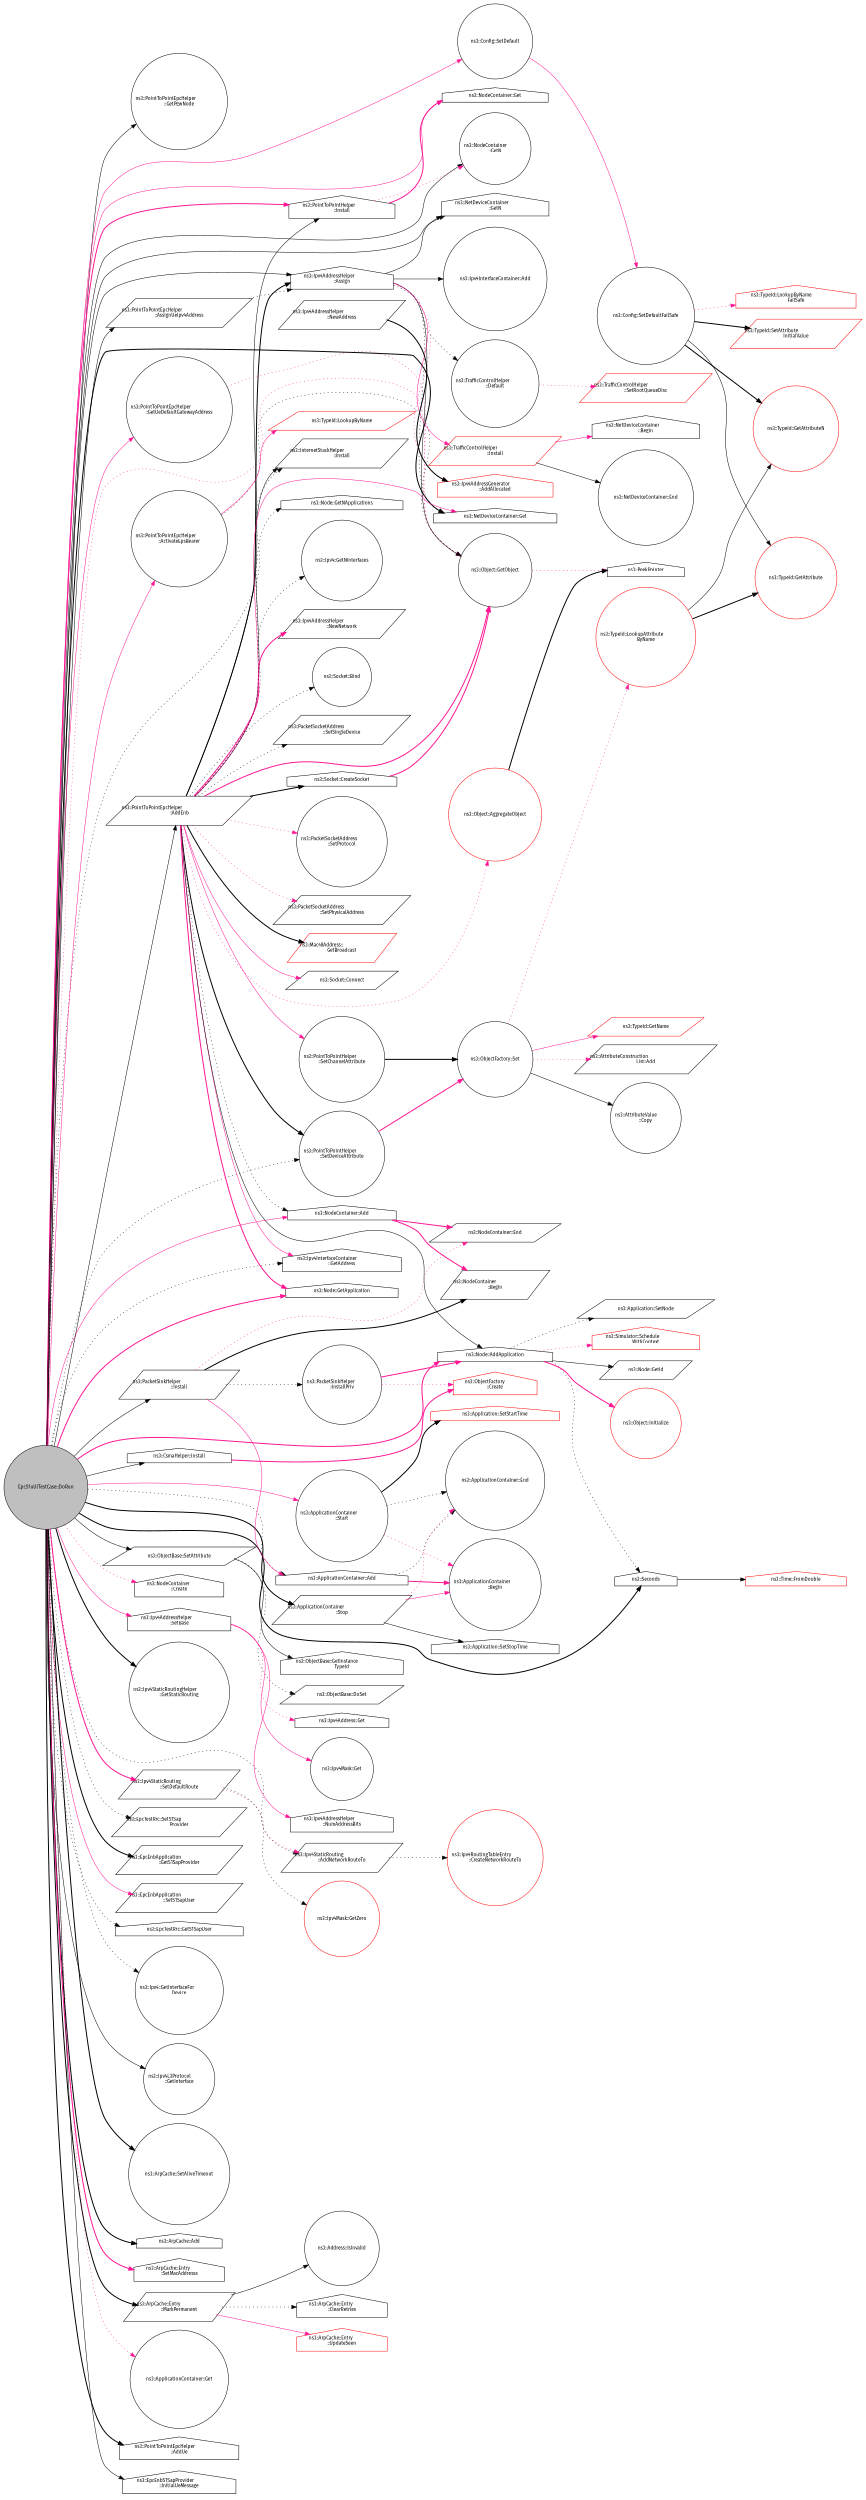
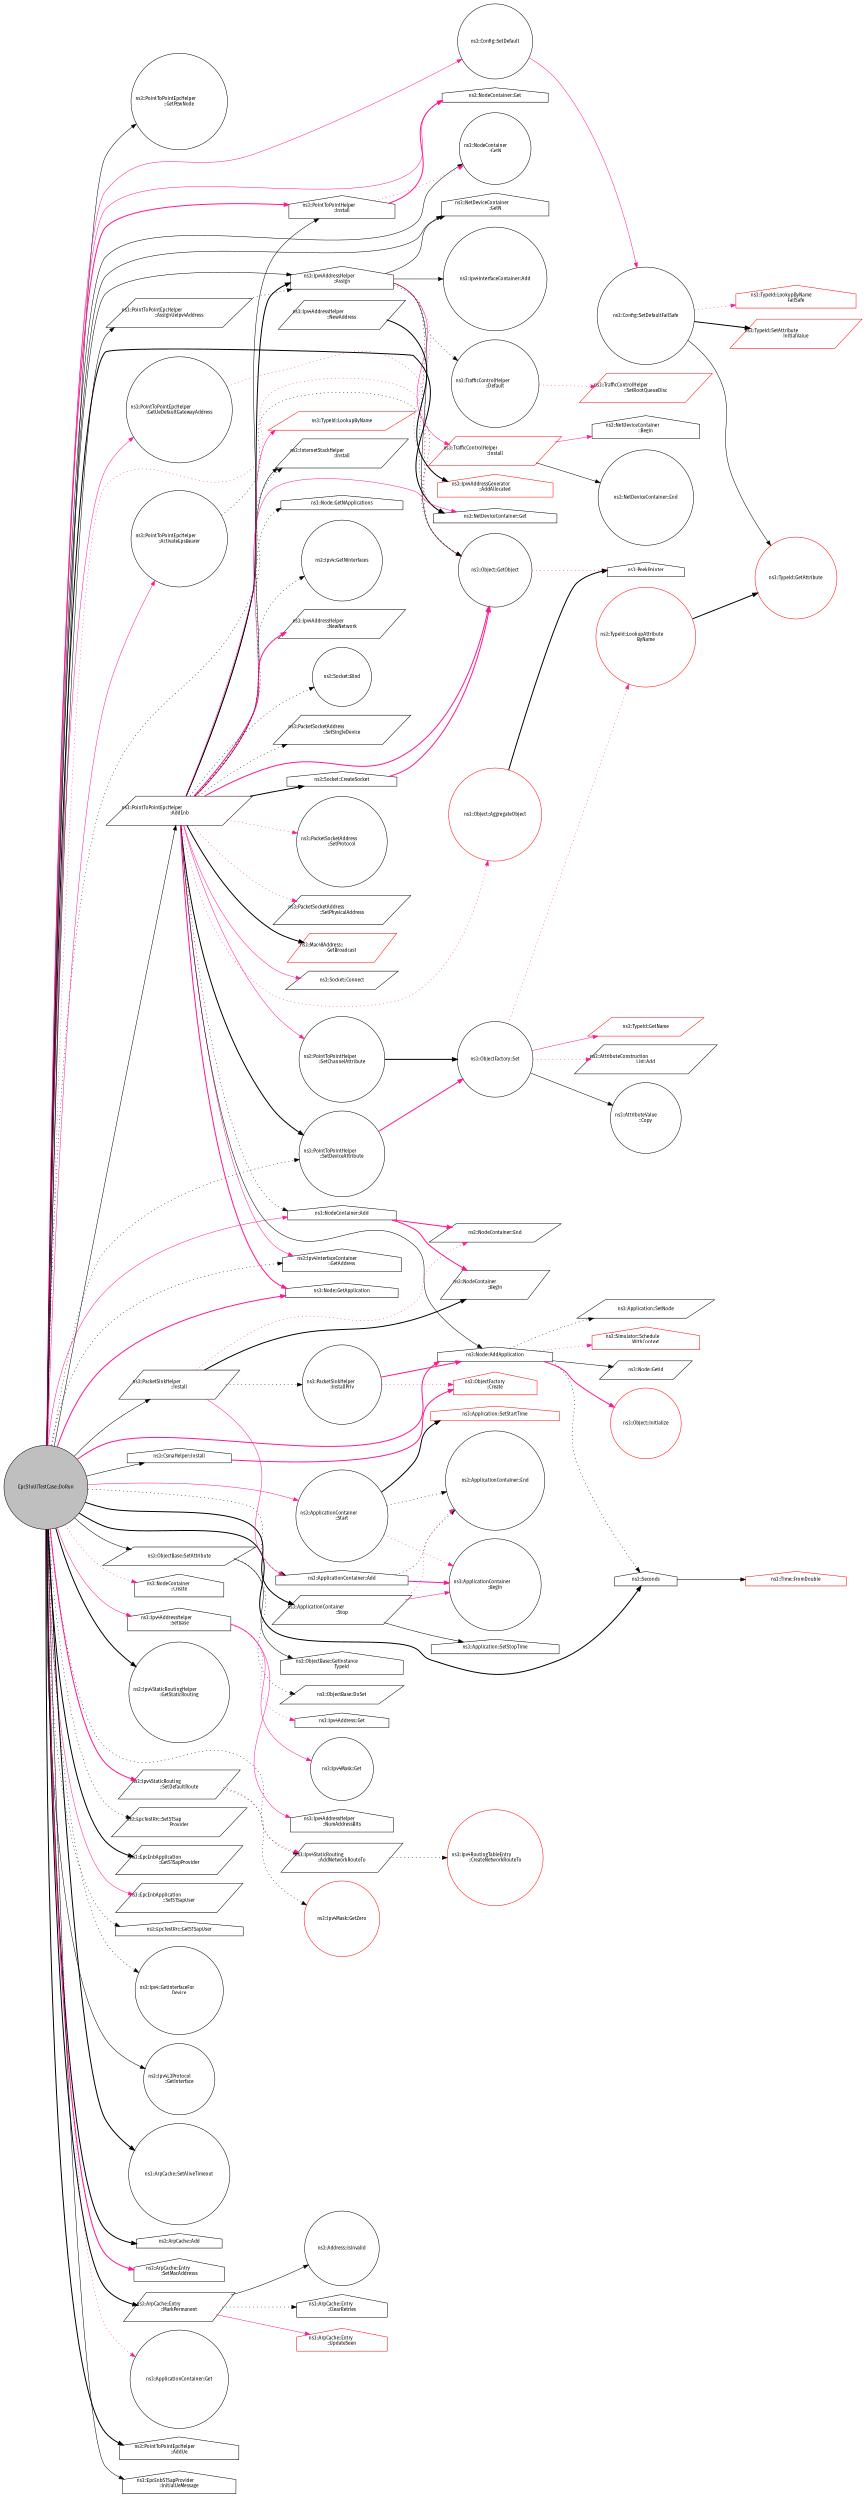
  digraph {
    fontname="Fira Sans"
    rankdir=LR
    node [color=black fillcolor=white fontname="Fira Sans" fontsize=10 shape=circle style=filled]
    edge [color=black fontname="Fira Sans" fontsize=10 labelfontname=Helvetica labelfontsize=10 style=solid]
    n1 [fillcolor=grey75 fontcolor=black height=0.2 label="EpcS1uUlTestCase::DoRun" width=0.4]
    n2 [height=0.2 label="ns3::PointToPointEpcHelper\l::GetPgwNode" width=0.4]
    n3 [height=0.2 label="ns3::Config::SetDefault" width=0.4]
    n4 [height=0.2 label="ns3::ObjectBase::SetAttribute" shape=parallelogram width=0.4]
    n5 [height=0.2 label="ns3::NodeContainer\l::Create" shape=house width=0.4]
    n6 [height=0.2 label="ns3::NodeContainer::Get" shape=house width=0.4]
    n7 [height=0.2 label="ns3::InternetStackHelper\l::Install" shape=parallelogram width=0.4]
    n8 [height=0.2 label="ns3::PointToPointHelper\l::SetDeviceAttribute" width=0.4]
    n9 [height=0.2 label="ns3::PointToPointHelper\l::Install" shape=house width=0.4]
    n10 [height=0.2 label="ns3::NodeContainer\l::GetN" width=0.4]
    n11 [height=0.2 label="ns3::Ipv4AddressHelper\l::SetBase" shape=house width=0.4]
    n12 [height=0.2 label="ns3::Ipv4AddressHelper\l::Assign" shape=house width=0.4]
    n13 [height=0.2 label="ns3::NetDeviceContainer\l::GetN" shape=house width=0.4]
    n14 [height=0.2 label="ns3::NetDeviceContainer::Get" shape=house width=0.4]
    n15 [height=0.2 label="ns3::Object::GetObject" width=0.4]
    n16 [height=0.2 label="ns3::Ipv4StaticRoutingHelper\l::GetStaticRouting" width=0.4]
    n17 [height=0.2 label="ns3::Ipv4StaticRouting\l::AddNetworkRouteTo" shape=parallelogram width=0.4]
    n18 [height=0.2 label="ns3::NodeContainer::Add" shape=house width=0.4]
    n19 [height=0.2 label="ns3::CsmaHelper::Install" shape=house width=0.4]
    n20 [height=0.2 label="ns3::PointToPointEpcHelper\l::AddEnb" shape=parallelogram width=0.4]
    n21 [height=0.2 label="ns3::Ipv4InterfaceContainer\l::GetAddress" shape=house width=0.4]
    n22 [height=0.2 label="ns3::Node::AddApplication" shape=house width=0.4]
    n23 [height=0.2 label="ns3::Seconds" shape=house width=0.4]
    n24 [height=0.2 label="ns3::Node::GetApplication" shape=house width=0.4]
    n25 [height=0.2 label="ns3::EpcTestRrc::SetS1Sap\lProvider" shape=parallelogram width=0.4]
    n26 [height=0.2 label="ns3::EpcEnbApplication\l::GetS1SapProvider" shape=parallelogram width=0.4]
    n27 [height=0.2 label="ns3::EpcEnbApplication\l::SetS1SapUser" shape=parallelogram width=0.4]
    n28 [height=0.2 label="ns3::EpcTestRrc::GetS1SapUser" shape=house width=0.4]
    n29 [height=0.2 label="ns3::PointToPointEpcHelper\l::AssignUeIpv4Address" shape=parallelogram width=0.4]
    n30 [height=0.2 label="ns3::PointToPointEpcHelper\l::GetUeDefaultGatewayAddress" width=0.4]
    n31 [height=0.2 label="ns3::Ipv4StaticRouting\l::SetDefaultRoute" shape=parallelogram width=0.4]
    n32 [height=0.2 label="ns3::Ipv4::GetInterfaceFor\lDevice" width=0.4]
    n33 [height=0.2 label="ns3::Ipv4L3Protocol\l::GetInterface" width=0.4]
    n34 [height=0.2 label="ns3::ArpCache::SetAliveTimeout" width=0.4]
    n35 [height=0.2 label="ns3::ArpCache::Add" shape=house width=0.4]
    n36 [height=0.2 label="ns3::ArpCache::Entry\l::SetMacAddresss" shape=house width=0.4]
    n37 [height=0.2 label="ns3::ArpCache::Entry\l::MarkPermanent" shape=parallelogram width=0.4]
    n38 [height=0.2 label="ns3::PacketSinkHelper\l::Install" shape=parallelogram width=0.4]
    n39 [height=0.2 label="ns3::ApplicationContainer::Add" shape=house width=0.4]
    n40 [height=0.2 label="ns3::ApplicationContainer\l::Start" width=0.4]
    n41 [height=0.2 label="ns3::ApplicationContainer\l::Stop" shape=parallelogram width=0.4]
    n42 [height=0.2 label="ns3::ApplicationContainer::Get" width=0.4]
    n43 [height=0.2 label="ns3::PointToPointEpcHelper\l::AddUe" shape=house width=0.4]
    n44 [height=0.2 label="ns3::PointToPointEpcHelper\l::ActivateEpsBearer" width=0.4]
    n45 [height=0.2 label="ns3::EpcEnbS1SapProvider\l::InitialUeMessage" shape=house width=0.4]
    n46 [height=0.2 label="ns3::Config::SetDefaultFailSafe" width=0.4]
    n47 [height=0.2 label="ns3::ObjectBase::GetInstance\lTypeId" shape=house width=0.4]
    n48 [height=0.2 label="ns3::ObjectBase::DoSet" shape=parallelogram width=0.4]
    n49 [height=0.2 label="ns3::ObjectFactory::Set" width=0.4]
    n50 [height=0.2 label="ns3::Ipv4Address::Get" shape=house width=0.4]
    n51 [height=0.2 label="ns3::Ipv4Mask::Get" width=0.4]
    n52 [height=0.2 label="ns3::Ipv4AddressHelper\l::NumAddressBits" shape=house width=0.4]
    n53 [height=0.2 label="ns3::Ipv4InterfaceContainer::Add" width=0.4]
    n54 [height=0.2 label="ns3::TrafficControlHelper\l::Default" width=0.4]
    n55 [color=red height=0.2 label="ns3::TrafficControlHelper\l::Install" shape=parallelogram width=0.4]
    n56 [color=red height=0.2 label="ns3::Ipv4AddressGenerator\l::AddAllocated" shape=house width=0.4]
    n57 [height=0.2 label="ns3::PeekPointer" shape=house width=0.4]
    n58 [color=red height=0.2 label="ns3::Ipv4RoutingTableEntry\l::CreateNetworkRouteTo" width=0.4]
    n59 [height=0.2 label="ns3::NodeContainer\l::Begin" shape=parallelogram width=0.4]
    n60 [height=0.2 label="ns3::NodeContainer::End" shape=parallelogram width=0.4]
    n61 [color=red height=0.2 label="ns3::ObjectFactory\l::Create" shape=house width=0.4]
    n62 [height=0.2 label="ns3::Ipv4::GetNInterfaces" width=0.4]
    n63 [height=0.2 label="ns3::PointToPointHelper\l::SetChannelAttribute" width=0.4]
    n64 [height=0.2 label="ns3::Ipv4AddressHelper\l::NewNetwork" shape=parallelogram width=0.4]
    n65 [height=0.2 label="ns3::Socket::CreateSocket" shape=house width=0.4]
    n66 [color=red height=0.2 label="ns3::TypeId::LookupByName" shape=parallelogram width=0.4]
    n67 [height=0.2 label="ns3::Socket::Bind" width=0.4]
    n68 [height=0.2 label="ns3::PacketSocketAddress\l::SetSingleDevice" shape=parallelogram width=0.4]
    n69 [height=0.2 label="ns3::PacketSocketAddress\l::SetProtocol" width=0.4]
    n70 [height=0.2 label="ns3::PacketSocketAddress\l::SetPhysicalAddress" shape=parallelogram width=0.4]
    n71 [color=red height=0.2 label="ns3::Mac48Address::\lGetBroadcast" shape=parallelogram width=0.4]
    n72 [height=0.2 label="ns3::Socket::Connect" shape=parallelogram width=0.4]
    n73 [height=0.2 label="ns3::Node::GetNApplications" shape=house width=0.4]
    n74 [color=red height=0.2 label="ns3::Object::AggregateObject" width=0.4]
    n75 [height=0.2 label="ns3::Application::SetNode" shape=parallelogram width=0.4]
    n76 [color=red height=0.2 label="ns3::Simulator::Schedule\lWithContext" shape=house width=0.4]
    n77 [height=0.2 label="ns3::Node::GetId" shape=parallelogram width=0.4]
    n78 [color=red height=0.2 label="ns3::Object::Initialize" width=0.4]
    n79 [color=red height=0.2 label="ns3::Time::FromDouble" shape=house width=0.4]
    n80 [color=red height=0.2 label="ns3::Ipv4Mask::GetZero" width=0.4]
    n81 [height=0.2 label="ns3::Address::IsInvalid" width=0.4]
    n82 [height=0.2 label="ns3::ArpCache::Entry\l::ClearRetries" shape=house width=0.4]
    n83 [color=red height=0.2 label="ns3::ArpCache::Entry\l::UpdateSeen" shape=house width=0.4]
    n84 [height=0.2 label="ns3::PacketSinkHelper\l::InstallPriv" width=0.4]
    n85 [height=0.2 label="ns3::ApplicationContainer\l::Begin" width=0.4]
    n86 [height=0.2 label="ns3::ApplicationContainer::End" width=0.4]
    n87 [color=red height=0.2 label="ns3::Application::SetStartTime" shape=house width=0.4]
    n88 [height=0.2 label="ns3::Application::SetStopTime" shape=house width=0.4]
    n89 [color=red height=0.2 label="ns3::TypeId::LookupByName\lFailSafe" shape=house width=0.4]
-   n90 [color=red height=0.2 label="ns3::TypeId::GetAttributeN" width=0.4]
    n91 [color=red height=0.2 label="ns3::TypeId::GetAttribute" width=0.4]
    n92 [color=red height=0.2 label="ns3::TypeId::SetAttribute\lInitialValue" shape=parallelogram width=0.4]
    n93 [color=red height=0.2 label="ns3::TypeId::LookupAttribute\lByName" width=0.4]
    n94 [color=red height=0.2 label="ns3::TypeId::GetName" shape=parallelogram width=0.4]
    n95 [height=0.2 label="ns3::AttributeConstruction\lList::Add" shape=parallelogram width=0.4]
    n96 [height=0.2 label="ns3::AttributeValue\l::Copy" width=0.4]
    n97 [height=0.2 label="ns3::Ipv4AddressHelper\l::NewAddress" shape=parallelogram width=0.4]
    n98 [color=red height=0.2 label="ns3::TrafficControlHelper\l::SetRootQueueDisc" shape=parallelogram width=0.4]
    n99 [height=0.2 label="ns3::NetDeviceContainer\l::Begin" shape=house width=0.4]
    n100 [height=0.2 label="ns3::NetDeviceContainer::End" width=0.4]
    n1 -> n2
    n1 -> n3 [color=deeppink]
    n1 -> n4
    n1 -> n5 [color=deeppink style=dotted]
    n1 -> n6 [color=deeppink]
    n1 -> n7 [style=dotted]
    n1 -> n8 [style=dotted]
    n1 -> n9 [color=deeppink style=bold]
    n1 -> n10
    n1 -> n11 [color=deeppink]
    n1 -> n12
    n1 -> n13
    n1 -> n14 [style=bold]
    n1 -> n15 [color=deeppink style=dotted]
    n1 -> n16 [style=bold]
    n1 -> n17 [style=dotted]
    n1 -> n18 [color=deeppink]
    n1 -> n19
    n1 -> n20
    n1 -> n21 [style=dotted]
    n1 -> n22 [color=deeppink style=bold]
    n1 -> n23 [style=bold]
    n1 -> n24 [color=deeppink style=bold]
    n1 -> n25 [style=dotted]
    n1 -> n26 [style=bold]
    n1 -> n27 [color=deeppink]
    n1 -> n28 [style=dotted]
    n1 -> n29
    n1 -> n30 [color=deeppink]
    n1 -> n31 [color=deeppink style=bold]
    n1 -> n32 [style=dotted]
    n1 -> n33
    n1 -> n34 [style=bold]
    n1 -> n35 [style=bold]
    n1 -> n36 [color=deeppink style=bold]
    n1 -> n37 [style=bold]
    n1 -> n38
    n1 -> n39 [style=dotted]
    n1 -> n40 [color=deeppink]
    n1 -> n41 [style=bold]
    n1 -> n42 [color=deeppink style=dotted]
    n1 -> n43 [style=bold]
    n1 -> n44 [color=deeppink]
    n1 -> n45
    n3 -> n46 [color=deeppink]
    n4 -> n47
    n4 -> n48 [style=dotted]
    n8 -> n49 [color=deeppink style=bold]
    n9 -> n6 [color=deeppink style=bold]
    n9 -> n10 [color=deeppink style=dotted]
    n11 -> n50 [color=deeppink style=dotted]
    n11 -> n51 [color=deeppink]
    n11 -> n52 [color=deeppink]
    n12 -> n13
    n12 -> n14 [style=dotted]
    n12 -> n15
    n12 -> n53
    n12 -> n54 [style=dotted]
    n12 -> n55 [color=deeppink]
    n12 -> n56 [color=deeppink style=dotted]
    n15 -> n57 [color=deeppink style=dotted]
    n17 -> n58 [style=dotted]
    n18 -> n59 [color=deeppink style=bold]
    n18 -> n60 [color=deeppink style=bold]
    n19 -> n61 [color=deeppink style=bold]
    n20 -> n7
    n20 -> n8 [style=bold]
    n20 -> n9
    n20 -> n12 [style=bold]
    n20 -> n14 [color=deeppink]
    n20 -> n15 [color=deeppink style=bold]
    n20 -> n18 [style=dotted]
    n20 -> n21 [color=deeppink]
    n20 -> n22
    n20 -> n24 [color=deeppink style=bold]
    n20 -> n62 [style=dotted]
    n20 -> n63 [color=deeppink]
    n20 -> n64 [color=deeppink style=bold]
    n20 -> n65 [style=bold]
-   n44 -> n66 [color=deeppink]
+   n20 -> n66 [color=deeppink]
    n20 -> n67 [style=dotted]
    n20 -> n68 [style=dotted]
    n20 -> n69 [color=deeppink style=dotted]
    n20 -> n70 [color=deeppink style=dotted]
    n20 -> n71 [style=bold]
    n20 -> n72 [color=deeppink]
    n20 -> n73 [style=dotted]
    n20 -> n74 [color=deeppink style=dotted]
    n22 -> n23 [style=dotted]
    n22 -> n75 [style=dotted]
    n22 -> n76 [color=deeppink style=dotted]
    n22 -> n77
    n22 -> n78 [color=deeppink style=bold]
    n23 -> n79
    n29 -> n12 [style=dotted]
    n30 -> n15 [color=deeppink style=dotted]
    n31 -> n17 [color=deeppink style=dotted]
    n31 -> n80 [style=dotted]
    n37 -> n81
    n37 -> n82 [style=dotted]
    n37 -> n83 [color=deeppink]
    n38 -> n39 [color=deeppink]
    n38 -> n59 [style=bold]
    n38 -> n60 [color=deeppink style=dotted]
    n38 -> n84 [style=dotted]
    n39 -> n85 [color=deeppink style=bold]
    n39 -> n86 [style=dotted]
    n40 -> n85 [color=deeppink style=dotted]
    n40 -> n86 [style=dotted]
    n40 -> n87 [style=bold]
    n41 -> n85 [color=deeppink]
    n41 -> n86 [color=deeppink style=dotted]
    n41 -> n88
    n44 -> n15 [style=dotted]
    n46 -> n89 [color=deeppink style=dotted]
-   n46 -> n90 [style=bold]
    n46 -> n91
    n46 -> n92 [style=bold]
    n49 -> n93 [color=deeppink style=dotted]
    n49 -> n94 [color=deeppink]
    n49 -> n95 [color=deeppink style=dotted]
    n49 -> n96
    n54 -> n98 [color=deeppink style=dotted]
    n55 -> n99 [color=deeppink]
    n55 -> n100
    n63 -> n49 [style=bold]
    n65 -> n15 [color=deeppink style=bold]
    n74 -> n57 [style=bold]
    n84 -> n22 [color=deeppink style=bold]
    n84 -> n61 [color=deeppink style=dotted]
-   n93 -> n90
    n93 -> n91 [style=bold]
    n97 -> n56 [style=bold]
  }
